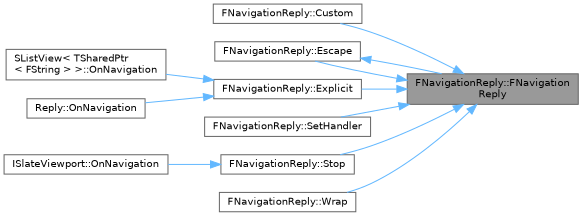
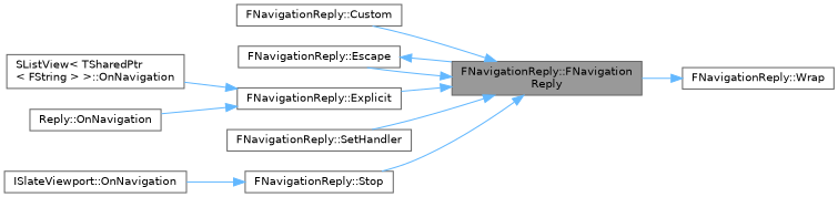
  digraph {
    rankdir=RL
    node [color=grey40 fillcolor=white fontname=Helvetica fontsize=10 shape=box style=filled]
    edge [color=steelblue1 dir=back fontname=Helvetica fontsize=10 labelfontname=Helvetica labelfontsize=10 style=solid]
    n1 [color=gray40 fillcolor=grey60 fontcolor=black height=0.2 label="FNavigationReply::FNavigation\lReply" width=0.4]
    n2 [height=0.2 label="FNavigationReply::Custom" width=0.4]
    n3 [height=0.2 label="FNavigationReply::Escape" width=0.4]
    n4 [height=0.2 label="FNavigationReply::Explicit" width=0.4]
    n5 [height=0.2 label="FNavigationReply::SetHandler" width=0.4]
    n6 [height=0.2 label="FNavigationReply::Stop" width=0.4]
    n7 [height=0.2 label="FNavigationReply::Wrap" width=0.4]
    n8 [height=0.2 label="SListView\< TSharedPtr\l\< FString \> \>::OnNavigation" width=0.4]
    n9 [height=0.2 label="Reply::OnNavigation" width=0.4]
    n10 [height=0.2 label="ISlateViewport::OnNavigation" width=0.4]
    n1 -> n2
    n1 -> n3
    n1 -> n4
    n1 -> n5
    n1 -> n6
-   n1 -> n7
+   n7 -> n1
    n3 -> n1
    n4 -> n8
    n4 -> n9
    n6 -> n10
  }
